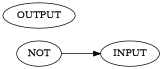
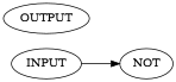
  digraph {
    rankdir=LR
    n1 [label=INPUT]
    n2 [label=NOT]
    n3 [label=OUTPUT]
-   n2 -> n1
+   n1 -> n2
  }
